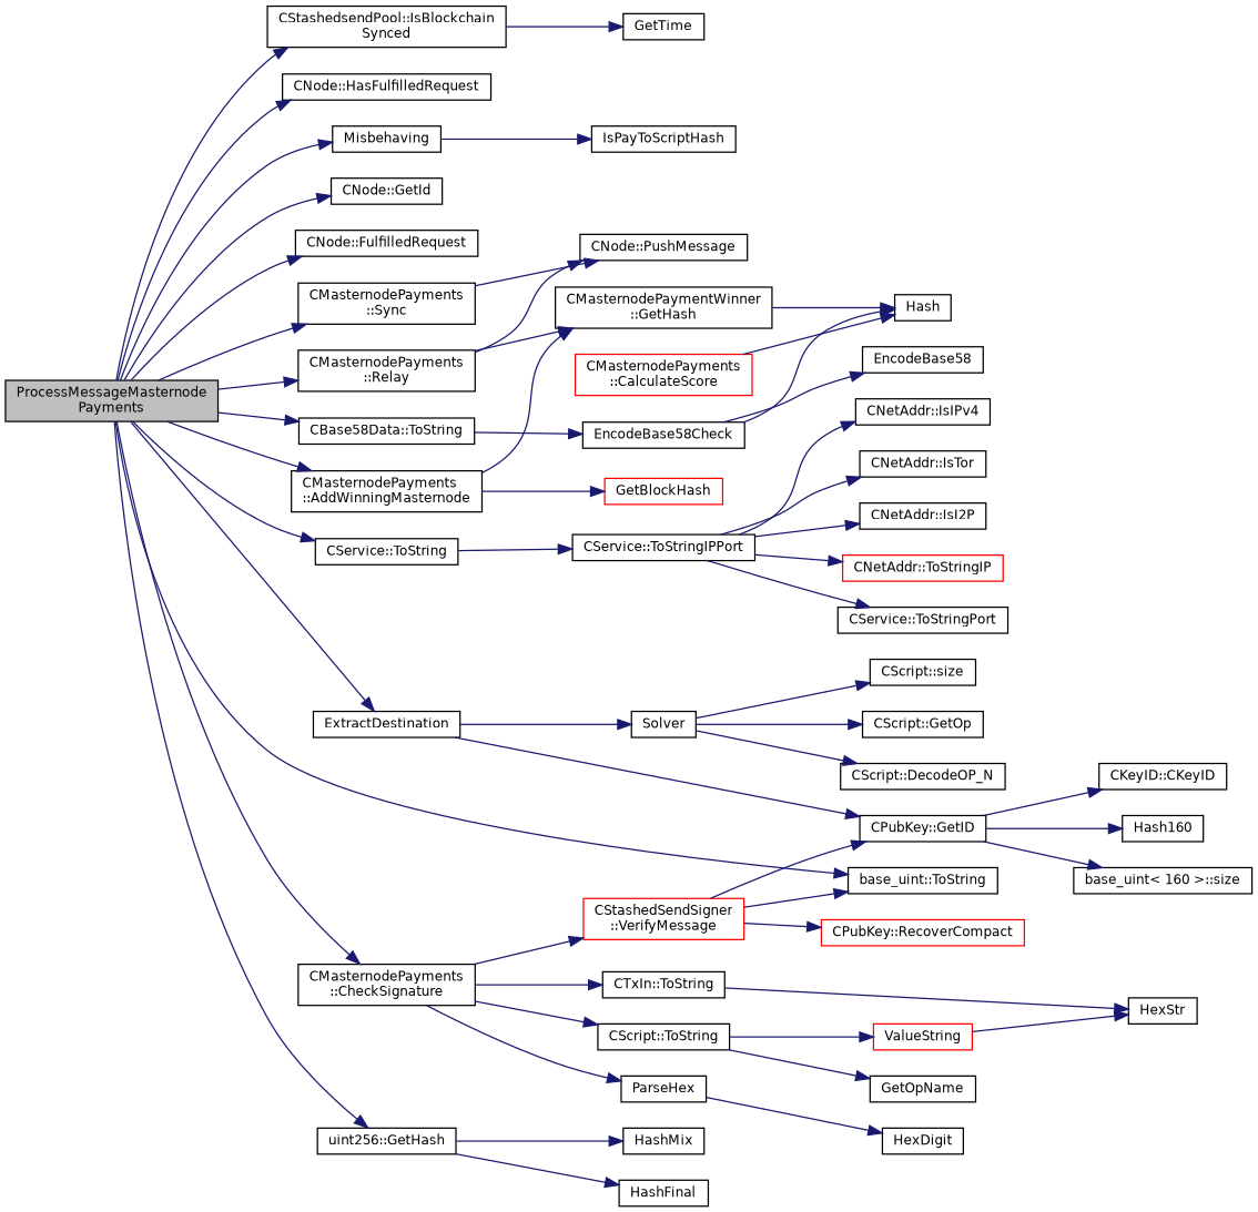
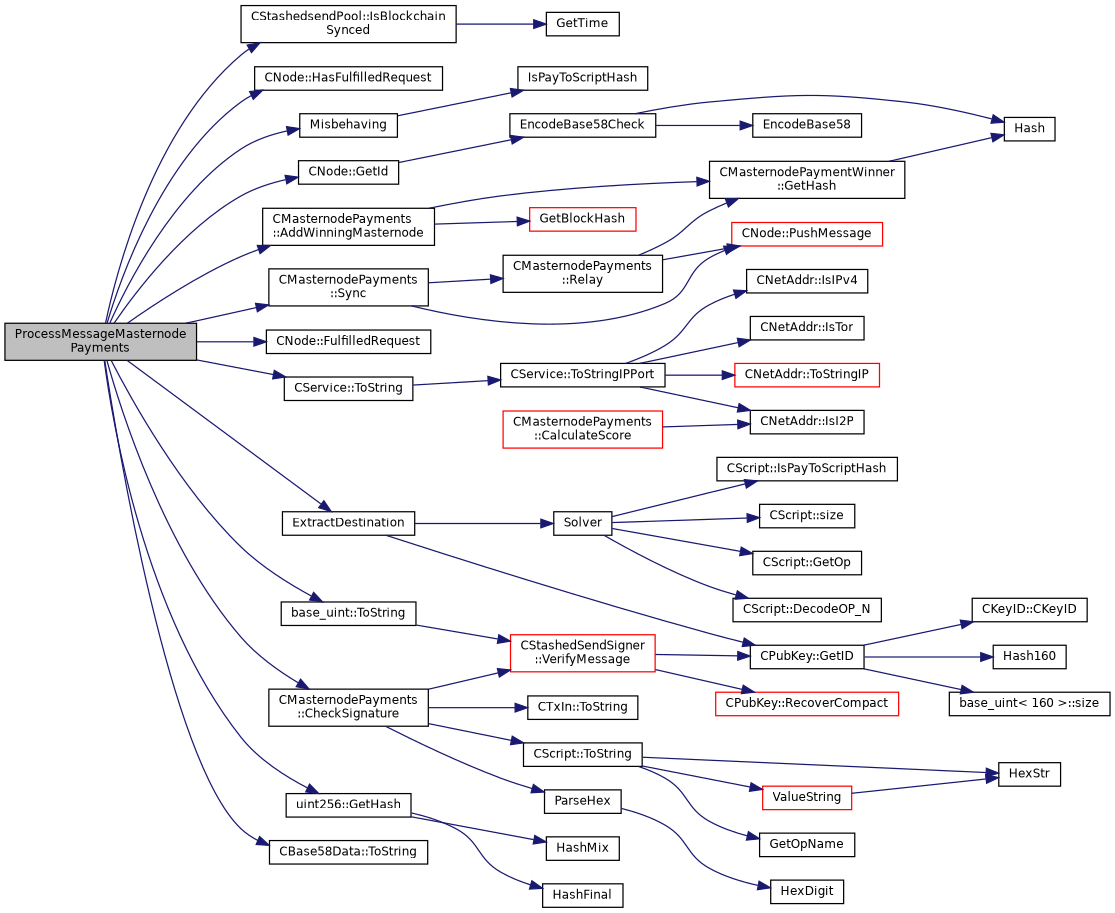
  digraph {
    rankdir=LR
    node [color=black fillcolor=white fontname=Helvetica fontsize=10 shape=record style=filled]
    edge [color=midnightblue fontname=Helvetica fontsize=10 labelfontname=Helvetica labelfontsize=10 style=solid]
    n1 [fillcolor=grey75 fontcolor=black height=0.2 label="ProcessMessageMasternode\lPayments" width=0.4]
    n2 [height=0.2 label="CStashedsendPool::IsBlockchain\lSynced" width=0.4]
    n3 [height=0.2 label="CNode::HasFulfilledRequest" width=0.4]
    n4 [height=0.2 label=Misbehaving width=0.4]
    n5 [height=0.2 label="CNode::GetId" width=0.4]
    n6 [height=0.2 label="CNode::FulfilledRequest" width=0.4]
    n7 [height=0.2 label="CMasternodePayments\l::Sync" width=0.4]
    n8 [height=0.2 label="CService::ToString" width=0.4]
    n9 [height=0.2 label=ExtractDestination width=0.4]
    n10 [height=0.2 label="uint256::GetHash" width=0.4]
    n11 [height=0.2 label="base_uint::ToString" width=0.4]
    n12 [height=0.2 label="CBase58Data::ToString" width=0.4]
    n13 [height=0.2 label="CMasternodePayments\l::CheckSignature" width=0.4]
    n14 [height=0.2 label="CMasternodePayments\l::AddWinningMasternode" width=0.4]
    n15 [height=0.2 label="CMasternodePayments\l::Relay" width=0.4]
    n16 [height=0.2 label=GetTime width=0.4]
    n17 [height=0.2 label=IsPayToScriptHash width=0.4]
-   n18 [height=0.2 label="CNode::PushMessage" width=0.4]
+   n18 [color=red height=0.2 label="CNode::PushMessage" width=0.4]
    n19 [height=0.2 label="CService::ToStringIPPort" width=0.4]
    n20 [height=0.2 label=Solver width=0.4]
    n21 [height=0.2 label="CPubKey::GetID" width=0.4]
    n22 [height=0.2 label=HashMix width=0.4]
    n23 [height=0.2 label=HashFinal width=0.4]
    n24 [height=0.2 label=EncodeBase58Check width=0.4]
    n25 [height=0.2 label="CTxIn::ToString" width=0.4]
    n26 [height=0.2 label="CScript::ToString" width=0.4]
    n27 [height=0.2 label=ParseHex width=0.4]
    n28 [color=red height=0.2 label="CStashedSendSigner\l::VerifyMessage" width=0.4]
    n29 [color=red height=0.2 label=GetBlockHash width=0.4]
    n30 [height=0.2 label="CMasternodePaymentWinner\l::GetHash" width=0.4]
    n31 [height=0.2 label="CNetAddr::IsIPv4" width=0.4]
    n32 [height=0.2 label="CNetAddr::IsTor" width=0.4]
    n33 [height=0.2 label="CNetAddr::IsI2P" width=0.4]
    n34 [color=red height=0.2 label="CNetAddr::ToStringIP" width=0.4]
-   n35 [height=0.2 label="CService::ToStringPort" width=0.4]
+   n36 [height=0.2 label="CScript::IsPayToScriptHash" width=0.4]
    n37 [height=0.2 label="CScript::size" width=0.4]
    n38 [height=0.2 label="CScript::GetOp" width=0.4]
    n39 [height=0.2 label="CScript::DecodeOP_N" width=0.4]
    n40 [height=0.2 label="CKeyID::CKeyID" width=0.4]
    n41 [height=0.2 label=Hash160 width=0.4]
    n42 [height=0.2 label="base_uint\< 160 \>::size" width=0.4]
    n43 [height=0.2 label=Hash width=0.4]
    n44 [height=0.2 label=EncodeBase58 width=0.4]
    n45 [height=0.2 label=HexStr width=0.4]
    n46 [color=red height=0.2 label=ValueString width=0.4]
    n47 [height=0.2 label=GetOpName width=0.4]
    n48 [height=0.2 label=HexDigit width=0.4]
    n49 [color=red height=0.2 label="CPubKey::RecoverCompact" width=0.4]
    n50 [color=red height=0.2 label="CMasternodePayments\l::CalculateScore" width=0.4]
    n1 -> n2
    n1 -> n3
    n1 -> n4
    n1 -> n5
    n1 -> n6
    n1 -> n7
    n1 -> n8
    n1 -> n9
    n1 -> n10
    n1 -> n11
    n1 -> n12
    n1 -> n13
    n1 -> n14
-   n1 -> n15
+   n7 -> n15
    n2 -> n16
    n4 -> n17
    n7 -> n18
    n8 -> n19
    n9 -> n20
    n9 -> n21
    n10 -> n22
    n10 -> n23
-   n12 -> n24
+   n5 -> n24
    n13 -> n25
    n13 -> n26
    n13 -> n27
    n13 -> n28
    n14 -> n29
    n14 -> n30
    n15 -> n18
    n15 -> n30
    n19 -> n31
    n19 -> n32
    n19 -> n33
    n19 -> n34
-   n19 -> n35
+   n20 -> n36
    n20 -> n37
    n20 -> n38
    n20 -> n39
    n21 -> n40
    n21 -> n41
    n21 -> n42
    n24 -> n43
    n24 -> n44
-   n25 -> n45
+   n26 -> n45
    n26 -> n46
    n26 -> n47
    n27 -> n48
-   n28 -> n11
+   n11 -> n28
    n28 -> n21
    n28 -> n49
    n30 -> n43
    n46 -> n45
-   n50 -> n43
+   n50 -> n33
  }
